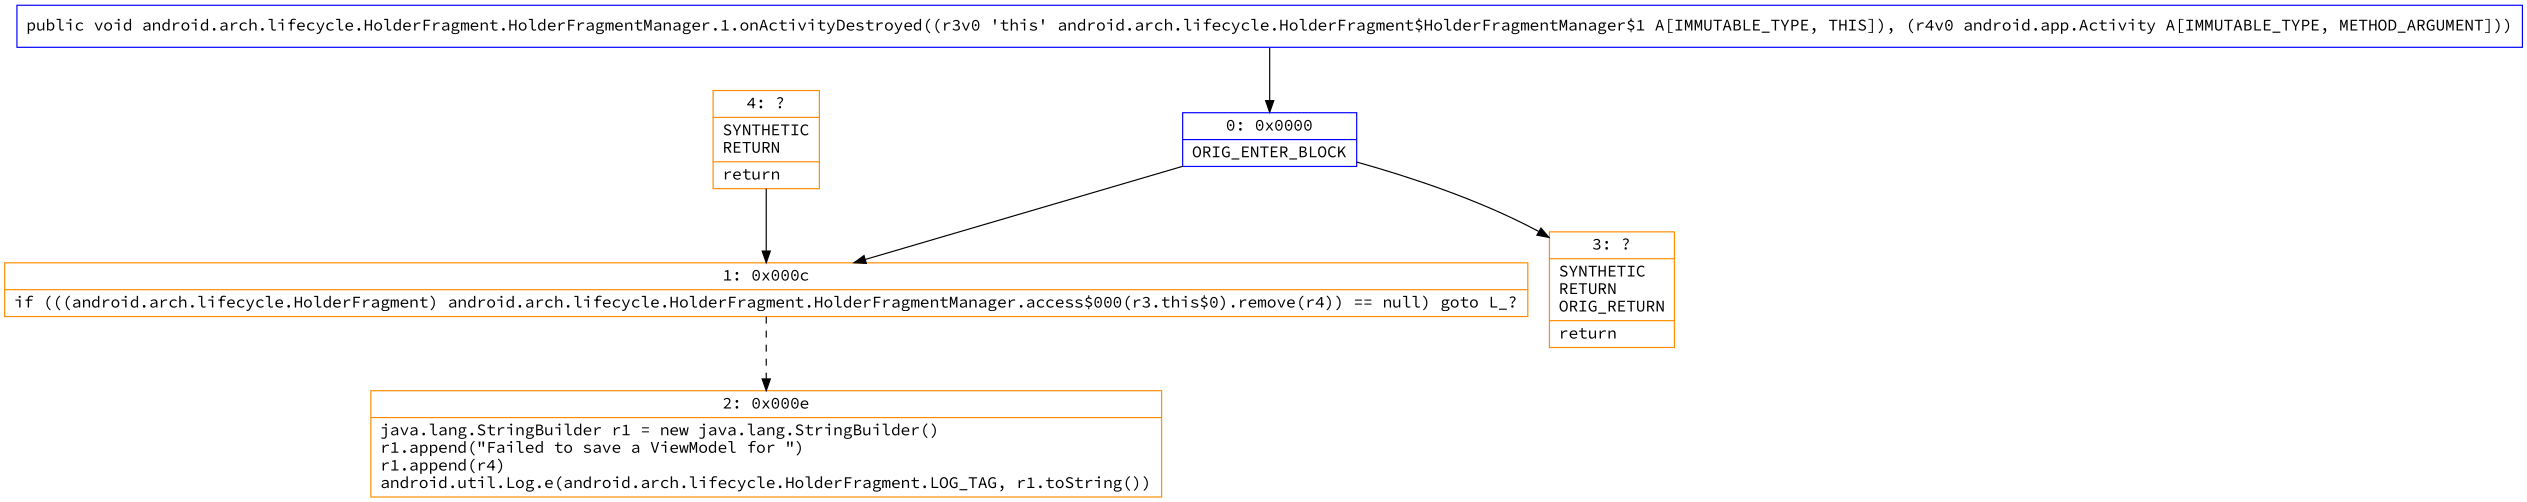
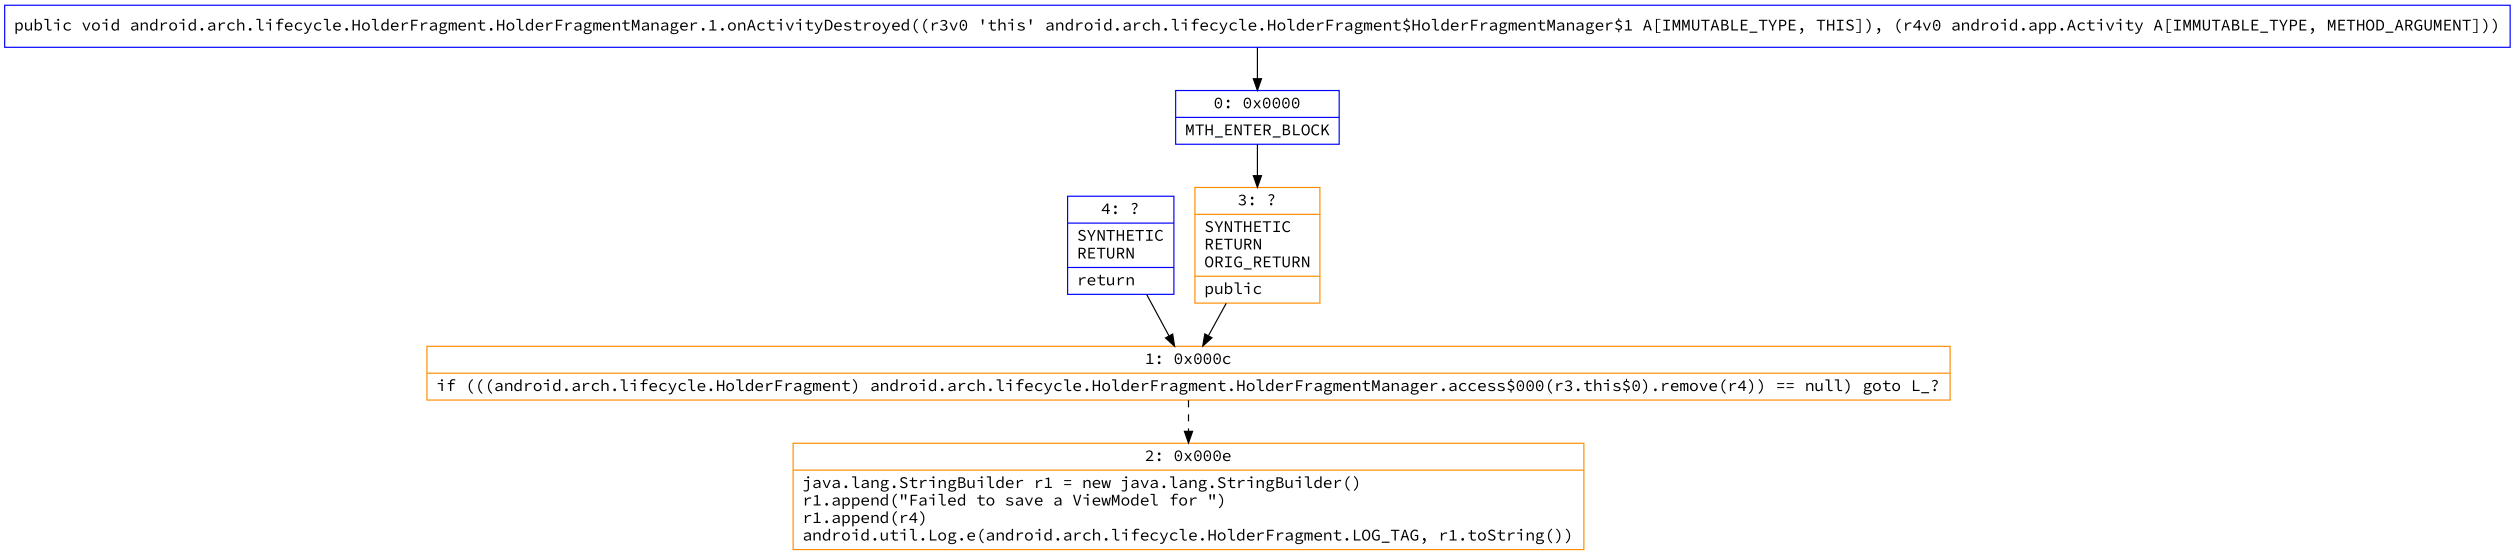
  digraph {
    fontname="Source Code Pro"
    node [color=blue fontname="Source Code Pro" shape=record]
    edge [fontname="Source Code Pro"]
-   n1 [label="{0\:\ 0x0000|ORIG_ENTER_BLOCK\l}"]
+   n1 [label="{0\:\ 0x0000|MTH_ENTER_BLOCK\l}"]
    n2 [color=darkorange label="{1\:\ 0x000c|if (((android.arch.lifecycle.HolderFragment) android.arch.lifecycle.HolderFragment.HolderFragmentManager.access$000(r3.this$0).remove(r4)) == null) goto L_?\l}"]
-   n3 [color=darkorange label="{3\:\ ?|SYNTHETIC\lRETURN\lORIG_RETURN\l|return\l}"]
+   n3 [color=darkorange label="{3\:\ ?|SYNTHETIC\lRETURN\lORIG_RETURN\l|public\l}"]
    n4 [color=darkorange label="{2\:\ 0x000e|java.lang.StringBuilder r1 = new java.lang.StringBuilder()\lr1.append(\"Failed to save a ViewModel for \")\lr1.append(r4)\landroid.util.Log.e(android.arch.lifecycle.HolderFragment.LOG_TAG, r1.toString())\l}"]
-   n5 [color=darkorange label="{4\:\ ?|SYNTHETIC\lRETURN\l|return\l}"]
+   n5 [label="{4\:\ ?|SYNTHETIC\lRETURN\l|return\l}"]
    n6 [label="{public void android.arch.lifecycle.HolderFragment.HolderFragmentManager.1.onActivityDestroyed((r3v0 'this' android.arch.lifecycle.HolderFragment$HolderFragmentManager$1 A[IMMUTABLE_TYPE, THIS]), (r4v0 android.app.Activity A[IMMUTABLE_TYPE, METHOD_ARGUMENT])) }"]
-   n1 -> n2
+   n3 -> n2
    n1 -> n3
    n2 -> n4 [style=dashed]
    n5 -> n2
    n6 -> n1
  }
